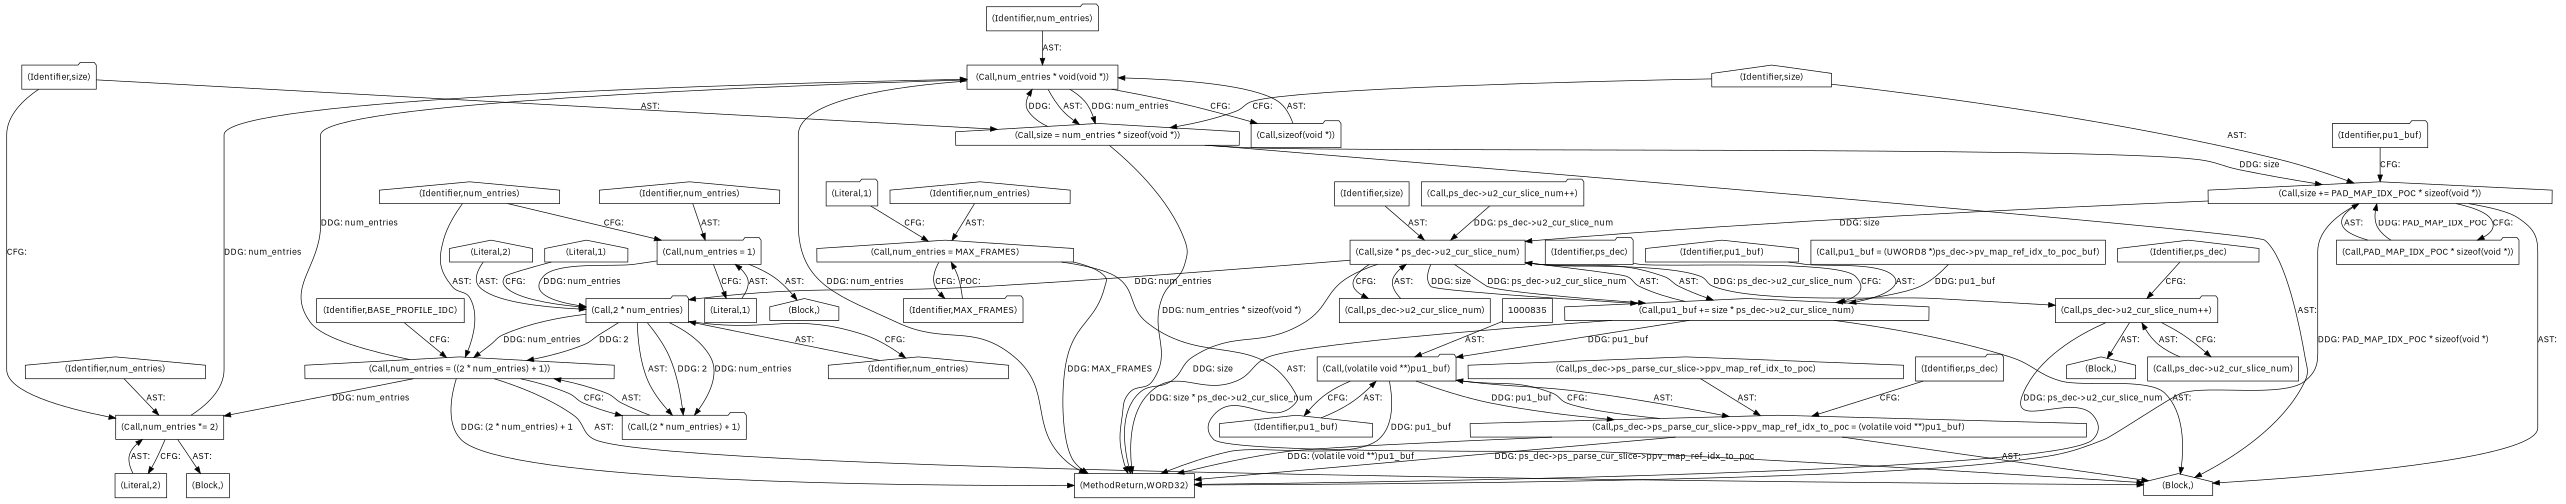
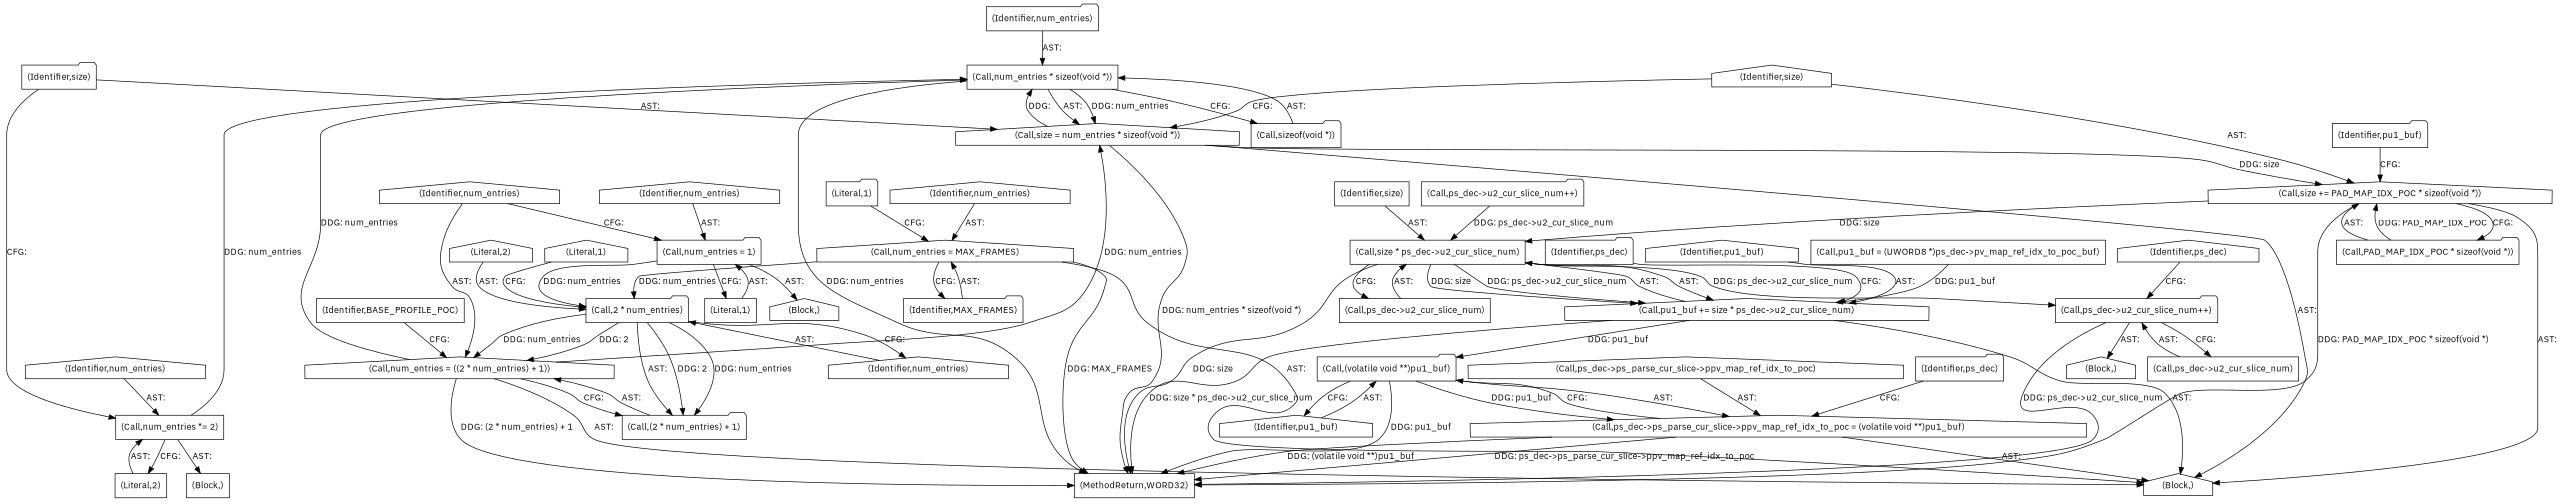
  digraph {
    fontname="IBM Plex Sans"
    node [fontname="IBM Plex Sans" shape=house]
    edge [fontname="IBM Plex Sans"]
-   n1 [label="(Call,num_entries * void(void *))" shape=box]
+   n1 [label="(Call,num_entries * sizeof(void *))" shape=box]
    n2 [label="(Call,size = num_entries * sizeof(void *))"]
    n3 [label="(Call,sizeof(void *))" shape=folder]
    n4 [label="(MethodReturn,WORD32)" shape=box]
    n5 [label="(Block,)"]
    n6 [label="(Call,size += PAD_MAP_IDX_POC * sizeof(void *))"]
    n7 [label="(Call,num_entries *= 2)" shape=box]
    n8 [label="(Block,)" shape=box]
    n9 [label="(Literal,2)" shape=box]
    n10 [label="(Call,num_entries = ((2 * num_entries) + 1))"]
    n11 [label="(Call,(2 * num_entries) + 1)" shape=folder]
    n12 [label="(Call,2 * num_entries)" shape=folder]
    n13 [label="(Identifier,num_entries)"]
    n14 [label="(Call,num_entries = 1)" shape=folder]
    n15 [label="(Block,)"]
    n16 [label="(Literal,1)" shape=box]
    n17 [label="(Call,num_entries = MAX_FRAMES)"]
    n18 [label="(Identifier,MAX_FRAMES)" shape=folder]
    n19 [label="(Call,size * ps_dec->u2_cur_slice_num)" shape=box]
    n20 [label="(Call,PAD_MAP_IDX_POC * sizeof(void *))" shape=folder]
    n21 [label="(Call,pu1_buf += size * ps_dec->u2_cur_slice_num)"]
    n22 [label="(Call,ps_dec->u2_cur_slice_num++)" shape=folder]
    n23 [label="(Call,ps_dec->u2_cur_slice_num)" shape=box]
    n24 [label="(Call,(volatile void **)pu1_buf)" shape=folder]
    n25 [label="(Block,)"]
    n26 [label="(Call,ps_dec->u2_cur_slice_num)" shape=box]
    n27 [label="(Call,ps_dec->ps_parse_cur_slice->ppv_map_ref_idx_to_poc = (volatile void **)pu1_buf)"]
    n28 [label="(Identifier,pu1_buf)"]
    n29 [label="(Identifier,pu1_buf)" shape=folder]
    n30 [label="(Identifier,num_entries)"]
    n31 [label="(Identifier,num_entries)" shape=folder]
    n32 [label="(Identifier,num_entries)"]
    n33 [label="(Identifier,ps_dec)" shape=folder]
-   n34 [label="(Identifier,BASE_PROFILE_IDC)" shape=box]
+   n34 [label="(Identifier,BASE_PROFILE_POC)" shape=box]
    n35 [label="(Identifier,size)" shape=box]
    n36 [label="(Literal,1)" shape=folder]
    n37 [label="(Identifier,size)" shape=folder]
    n38 [label="(Identifier,num_entries)"]
    n39 [label="(Identifier,size)"]
    n40 [label="(Identifier,pu1_buf)"]
    n41 [label="(Call,pu1_buf = (UWORD8 *)ps_dec->pv_map_ref_idx_to_poc_buf)" shape=box]
    n42 [label="(Identifier,ps_dec)"]
    n43 [label="(Identifier,ps_dec)" shape=folder]
    n44 [label="(Call,ps_dec->ps_parse_cur_slice->ppv_map_ref_idx_to_poc)"]
    n45 [label="(Literal,2)"]
    n46 [label="(Call,ps_dec->u2_cur_slice_num++)" shape=folder]
    n47 [label="(Identifier,num_entries)"]
    n48 [label="(Literal,1)"]
-   1000835 [shape=box]
    n1 -> n2 [label="AST: "]
    n1 -> n2 [label="DDG: num_entries"]
    n1 -> n3 [label="CFG: "]
    n1 -> n4 [label="DDG: num_entries"]
    n2 -> n1 [label="DDG: "]
    n2 -> n4 [label="DDG: num_entries * sizeof(void *)"]
    n2 -> n5 [label="AST: "]
    n2 -> n6 [label="DDG: size"]
    n3 -> n1 [label="AST: "]
    n6 -> n4 [label="DDG: PAD_MAP_IDX_POC * sizeof(void *)"]
    n6 -> n5 [label="AST: "]
    n6 -> n19 [label="DDG: size"]
    n6 -> n20 [label="CFG: "]
    n7 -> n1 [label="DDG: num_entries"]
    n7 -> n8 [label="AST: "]
    n7 -> n9 [label="CFG: "]
    n9 -> n7 [label="AST: "]
    n10 -> n1 [label="DDG: num_entries"]
    n10 -> n4 [label="DDG: (2 * num_entries) + 1"]
    n10 -> n5 [label="AST: "]
-   n10 -> n7 [label="DDG: num_entries"]
+   n10 -> n2 [label="DDG: num_entries"]
    n10 -> n11 [label="CFG: "]
    n11 -> n10 [label="AST: "]
    n12 -> n10 [label="DDG: 2"]
    n12 -> n10 [label="DDG: num_entries"]
    n12 -> n11 [label="AST: "]
    n12 -> n11 [label="DDG: 2"]
    n12 -> n11 [label="DDG: num_entries"]
    n12 -> n13 [label="CFG: "]
    n13 -> n12 [label="AST: "]
    n14 -> n12 [label="DDG: num_entries"]
    n14 -> n15 [label="AST: "]
    n14 -> n16 [label="CFG: "]
    n16 -> n14 [label="AST: "]
    n17 -> n4 [label="DDG: MAX_FRAMES"]
    n17 -> n5 [label="AST: "]
-   n19 -> n12 [label="DDG: num_entries"]
+   n17 -> n12 [label="DDG: num_entries"]
    n17 -> n18 [label="CFG: "]
-   n18 -> n17 [label="POC: "]
+   n18 -> n17 [label="AST: "]
    n19 -> n4 [label="DDG: size"]
    n19 -> n21 [label="AST: "]
    n19 -> n21 [label="DDG: size"]
    n19 -> n21 [label="DDG: ps_dec->u2_cur_slice_num"]
    n19 -> n22 [label="DDG: ps_dec->u2_cur_slice_num"]
    n19 -> n23 [label="CFG: "]
    n20 -> n6 [label="AST: "]
    n20 -> n6 [label="DDG: PAD_MAP_IDX_POC"]
    n21 -> n4 [label="DDG: size * ps_dec->u2_cur_slice_num"]
    n21 -> n5 [label="AST: "]
    n21 -> n19 [label="AST: "]
    n21 -> n24 [label="DDG: pu1_buf"]
    n22 -> n4 [label="DDG: ps_dec->u2_cur_slice_num"]
    n22 -> n25 [label="AST: "]
    n22 -> n26 [label="CFG: "]
    n23 -> n19 [label="AST: "]
    n24 -> n4 [label="DDG: pu1_buf"]
    n24 -> n27 [label="AST: "]
    n24 -> n27 [label="DDG: pu1_buf"]
    n24 -> n28 [label="CFG: "]
    n26 -> n22 [label="AST: "]
    n27 -> n4 [label="DDG: ps_dec->ps_parse_cur_slice->ppv_map_ref_idx_to_poc"]
    n27 -> n4 [label="DDG: (volatile void **)pu1_buf"]
    n27 -> n5 [label="AST: "]
    n27 -> n24 [label="CFG: "]
    n28 -> n24 [label="AST: "]
    n29 -> n6 [label="CFG: "]
    n30 -> n10 [label="AST: "]
    n30 -> n14 [label="CFG: "]
    n31 -> n1 [label="AST: "]
    n32 -> n14 [label="AST: "]
    n33 -> n21 [label="CFG: "]
    n34 -> n10 [label="CFG: "]
    n35 -> n19 [label="AST: "]
    n36 -> n17 [label="CFG: "]
    n37 -> n2 [label="AST: "]
    n37 -> n7 [label="CFG: "]
    n38 -> n17 [label="AST: "]
    n39 -> n2 [label="CFG: "]
    n39 -> n6 [label="AST: "]
    n40 -> n21 [label="AST: "]
    n41 -> n21 [label="DDG: pu1_buf"]
    n42 -> n22 [label="CFG: "]
    n43 -> n27 [label="CFG: "]
    n44 -> n27 [label="AST: "]
    n45 -> n12 [label="AST: "]
    n46 -> n19 [label="DDG: ps_dec->u2_cur_slice_num"]
    n47 -> n7 [label="AST: "]
    n48 -> n12 [label="CFG: "]
-   1000835 -> n24 [label="AST: "]
  }
